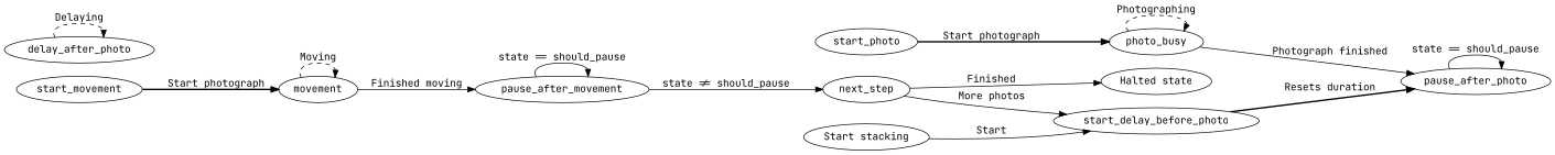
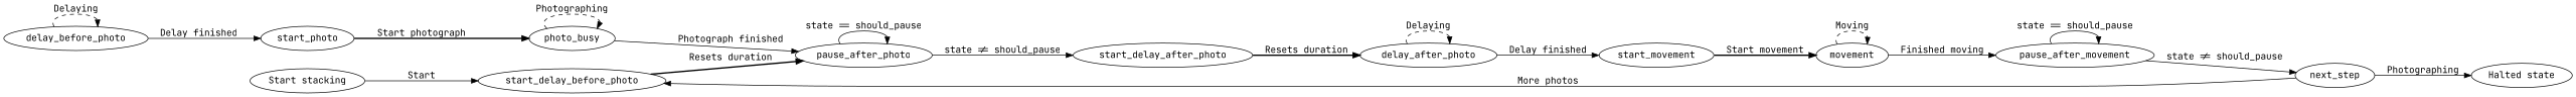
  digraph {
    fontname="JetBrains Mono"
    rankdir=LR
    node [fontname="JetBrains Mono"]
    edge [fontname="JetBrains Mono"]
    start_delay_before_photo
    pause_after_photo
+   delay_before_photo
    start_photo
    photo_busy
+   start_delay_after_photo
    delay_after_photo
    start_movement
    movement
    pause_after_movement
    next_step
    n12 [label="Halted state"]
    n13 [label="Start stacking"]
    start_delay_before_photo -> pause_after_photo [label="Resets duration" style=bold]
    pause_after_photo -> pause_after_photo [label="state == should_pause"]
+   pause_after_photo -> start_delay_after_photo [label="state != should_pause"]
+   delay_before_photo -> delay_before_photo [label=Delaying style=dashed]
+   delay_before_photo -> start_photo [label="Delay finished"]
    start_photo -> photo_busy [label="Start photograph" style=bold]
    photo_busy -> pause_after_photo [label="Photograph finished"]
    photo_busy -> photo_busy [label=Photographing style=dashed]
+   start_delay_after_photo -> delay_after_photo [label="Resets duration" style=bold]
    delay_after_photo -> delay_after_photo [label=Delaying style=dashed]
-   start_movement -> movement [label="Start photograph" style=bold]
+   delay_after_photo -> start_movement [label="Delay finished"]
+   start_movement -> movement [label="Start movement" style=bold]
    movement -> movement [label=Moving style=dashed]
    movement -> pause_after_movement [label="Finished moving"]
    pause_after_movement -> pause_after_movement [label="state == should_pause"]
    pause_after_movement -> next_step [label="state != should_pause"]
    next_step -> start_delay_before_photo [label="More photos"]
-   next_step -> n12 [label=Finished]
+   next_step -> n12 [label=Photographing]
    n13 -> start_delay_before_photo [label=Start]
  }
